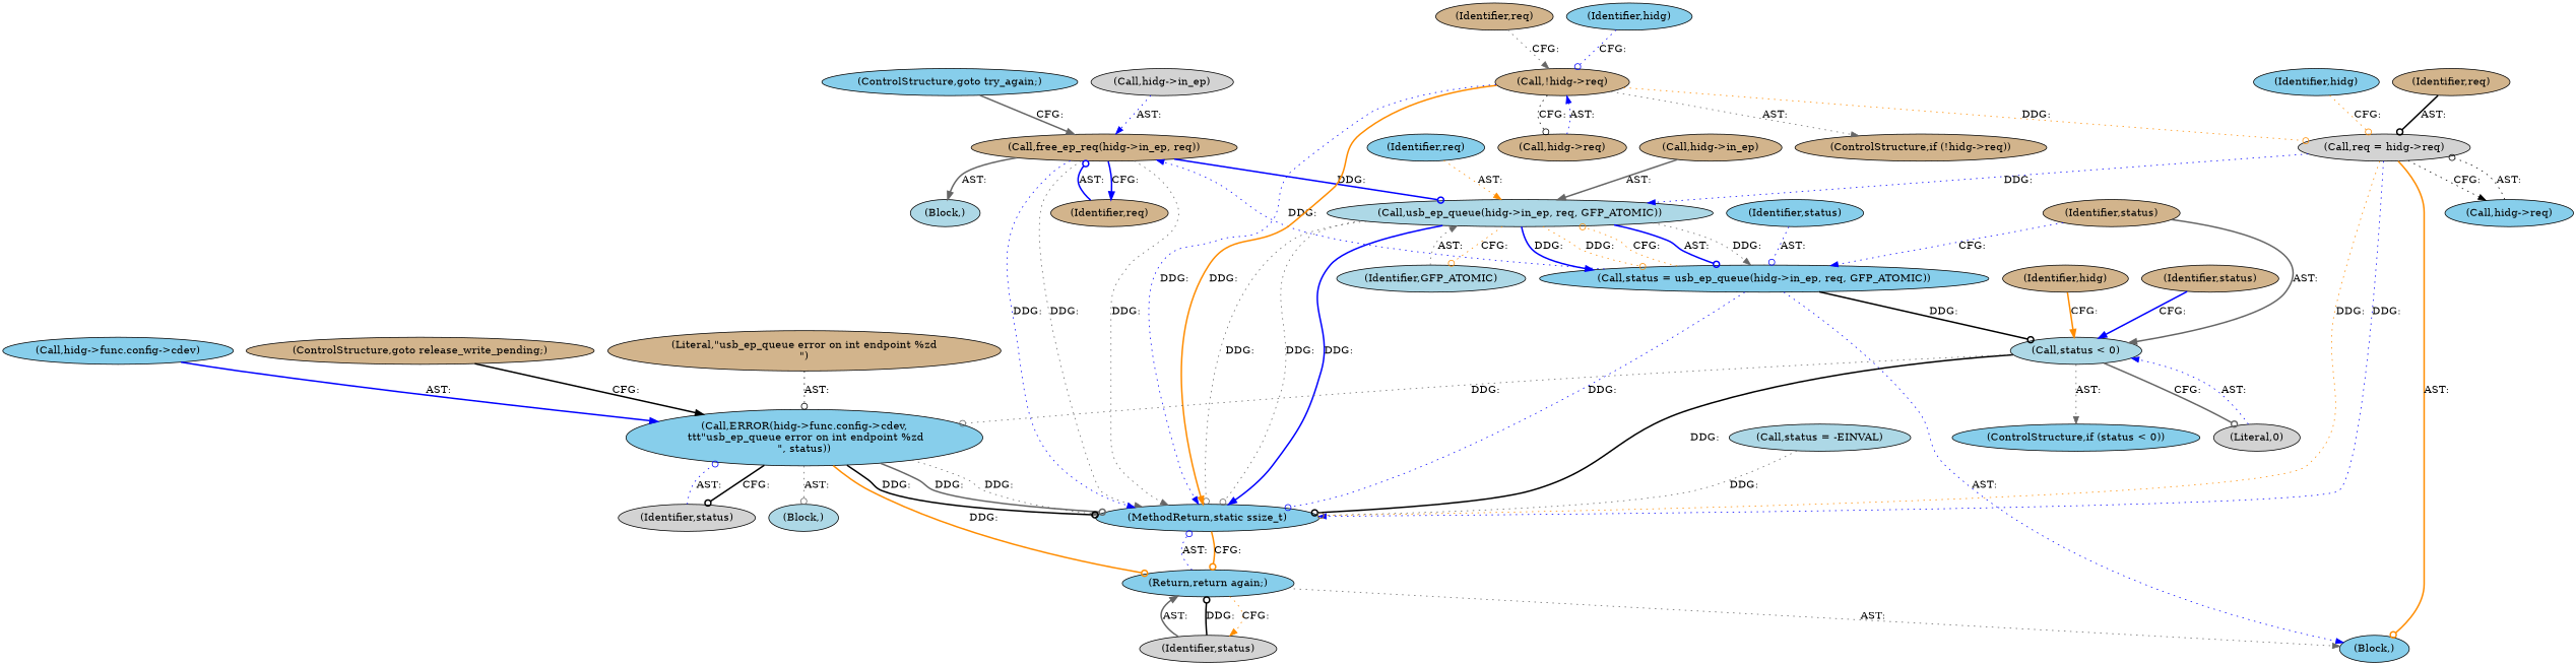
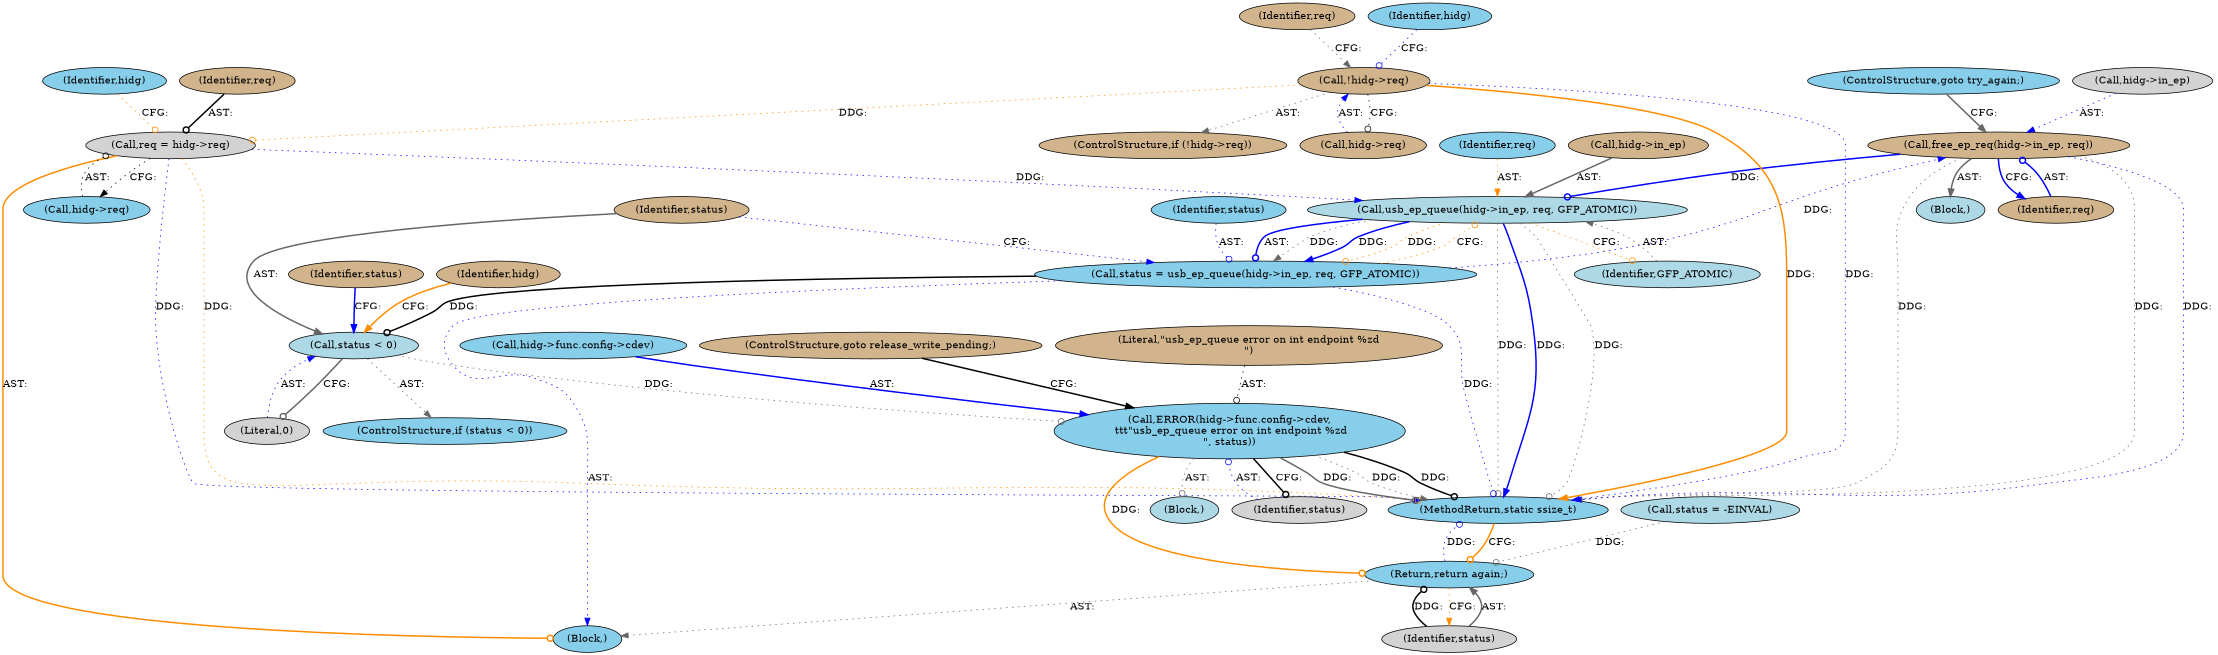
  digraph {
    node [fillcolor=tan style=filled]
    edge [arrowhead=normal color=blue style=dotted]
    n1 [label="(Call,free_ep_req(hidg->in_ep, req))"]
    n2 [fillcolor=lightblue label="(Call,usb_ep_queue(hidg->in_ep, req, GFP_ATOMIC))"]
    n3 [label="(Identifier,req)"]
    n4 [fillcolor=skyblue label="(MethodReturn,static ssize_t)"]
    n5 [fillcolor=lightblue label="(Block,)"]
    n6 [fillcolor=skyblue label="(Call,status = usb_ep_queue(hidg->in_ep, req, GFP_ATOMIC))"]
    n7 [fillcolor=lightblue label="(Identifier,GFP_ATOMIC)"]
    n8 [fillcolor=skyblue label="(Return,return again;)"]
    n9 [fillcolor=lightgrey label="(Call,req = hidg->req)"]
    n10 [fillcolor=skyblue label="(Block,)"]
    n11 [fillcolor=skyblue label="(Call,hidg->req)"]
    n12 [label="(Call,!hidg->req)"]
    n13 [label="(Call,hidg->req)"]
    n14 [label="(ControlStructure,if (!hidg->req))"]
    n15 [fillcolor=lightblue label="(Call,status < 0)"]
    n16 [fillcolor=skyblue label="(Call,ERROR(hidg->func.config->cdev,\n \t\t\t\"usb_ep_queue error on int endpoint %zd\n\", status))"]
    n17 [fillcolor=skyblue label="(ControlStructure,if (status < 0))"]
    n18 [fillcolor=lightgrey label="(Literal,0)"]
    n19 [fillcolor=lightblue label="(Block,)"]
    n20 [fillcolor=lightgrey label="(Identifier,status)"]
    n21 [fillcolor=lightgrey label="(Identifier,status)"]
    n22 [label="(Identifier,req)"]
    n23 [fillcolor=skyblue label="(ControlStructure,goto try_again;)"]
    n24 [label="(Identifier,req)"]
    n25 [fillcolor=skyblue label="(Call,hidg->func.config->cdev)"]
    n26 [label="(Identifier,status)"]
    n27 [fillcolor=skyblue label="(Identifier,req)"]
    n28 [fillcolor=skyblue label="(Identifier,status)"]
    n29 [fillcolor=skyblue label="(Identifier,hidg)"]
    n30 [fillcolor=lightgrey label="(Call,hidg->in_ep)"]
    n31 [label="(ControlStructure,goto release_write_pending;)"]
    n32 [label="(Identifier,status)"]
    n33 [fillcolor=lightblue label="(Call,status = -EINVAL)"]
    n34 [label="(Literal,\"usb_ep_queue error on int endpoint %zd\n\")"]
    n35 [label="(Identifier,hidg)"]
    n36 [fillcolor=skyblue label="(Identifier,hidg)"]
    n37 [label="(Call,hidg->in_ep)"]
    n1 -> n2 [arrowhead=odot label="DDG: " style=bold]
    n1 -> n3 [label="CFG: " style=bold]
    n1 -> n4 [color=gray40 label="DDG: "]
    n1 -> n4 [color=gray40 label="DDG: "]
    n1 -> n4 [label="DDG: "]
    n1 -> n5 [color=gray40 label="AST: " style=bold]
    n2 -> n4 [arrowhead=odot color=gray40 label="DDG: "]
    n2 -> n4 [arrowhead=odot color=gray40 label="DDG: "]
    n2 -> n4 [label="DDG: " style=bold]
    n2 -> n6 [arrowhead=odot label="AST: " style=bold]
    n2 -> n6 [color=gray40 label="DDG: "]
    n2 -> n6 [label="DDG: " style=bold]
    n2 -> n6 [arrowhead=odot color=darkorange label="DDG: "]
    n2 -> n7 [arrowhead=odot color=darkorange label="CFG: "]
    n3 -> n1 [arrowhead=odot label="AST: " style=bold]
    n4 -> n8 [arrowhead=odot color=darkorange label="CFG: " style=bold]
    n6 -> n1 [label="DDG: "]
    n6 -> n2 [arrowhead=odot color=darkorange label="CFG: "]
    n6 -> n4 [arrowhead=odot label="DDG: "]
    n6 -> n10 [label="AST: "]
    n6 -> n15 [arrowhead=odot color=black label="DDG: " style=bold]
    n7 -> n2 [color=gray40 label="AST: "]
-   n8 -> n4 [arrowhead=odot label="AST: "]
+   n8 -> n4 [arrowhead=odot label="DDG: "]
    n8 -> n10 [color=gray40 label="AST: "]
    n8 -> n21 [color=darkorange label="CFG: "]
    n9 -> n2 [label="DDG: "]
    n9 -> n4 [label="DDG: "]
    n9 -> n4 [arrowhead=odot color=darkorange label="DDG: "]
    n9 -> n10 [arrowhead=odot color=darkorange label="AST: " style=bold]
    n9 -> n11 [color=black label="CFG: "]
    n11 -> n9 [arrowhead=odot color=black label="AST: "]
    n12 -> n4 [color=darkorange label="DDG: " style=bold]
    n12 -> n4 [label="DDG: "]
    n12 -> n9 [arrowhead=odot color=darkorange label="DDG: "]
    n12 -> n13 [arrowhead=odot color=black label="CFG: "]
    n12 -> n14 [color=gray40 label="AST: "]
    n13 -> n12 [label="AST: "]
-   n15 -> n4 [arrowhead=odot color=black label="DDG: " style=bold]
    n15 -> n16 [arrowhead=odot color=gray40 label="DDG: "]
    n15 -> n17 [color=gray40 label="AST: "]
    n15 -> n18 [arrowhead=odot color=gray40 label="CFG: " style=bold]
    n16 -> n4 [arrowhead=odot color=gray40 label="DDG: " style=bold]
    n16 -> n4 [color=gray40 label="DDG: "]
    n16 -> n4 [arrowhead=odot color=black label="DDG: " style=bold]
    n16 -> n8 [arrowhead=odot color=darkorange label="DDG: " style=bold]
    n16 -> n19 [arrowhead=odot color=gray40 label="AST: "]
    n16 -> n20 [arrowhead=odot color=black label="CFG: " style=bold]
    n18 -> n15 [label="AST: "]
    n20 -> n16 [arrowhead=odot label="AST: "]
    n21 -> n8 [color=gray40 label="AST: " style=bold]
    n21 -> n8 [arrowhead=odot color=black label="DDG: " style=bold]
    n22 -> n12 [color=gray40 label="CFG: "]
    n23 -> n1 [color=gray40 label="CFG: " style=bold]
    n24 -> n9 [arrowhead=odot color=black label="AST: " style=bold]
    n25 -> n16 [label="AST: " style=bold]
    n26 -> n6 [label="CFG: "]
    n26 -> n15 [color=gray40 label="AST: " style=bold]
    n27 -> n2 [color=darkorange label="AST: "]
    n28 -> n6 [arrowhead=odot label="AST: "]
    n29 -> n12 [arrowhead=odot label="CFG: "]
    n30 -> n1 [label="AST: "]
    n31 -> n16 [color=black label="CFG: " style=bold]
    n32 -> n15 [label="CFG: " style=bold]
-   n33 -> n4 [arrowhead=odot color=gray40 label="DDG: "]
+   n33 -> n8 [arrowhead=odot color=gray40 label="DDG: "]
    n34 -> n16 [arrowhead=odot color=black label="AST: "]
    n35 -> n15 [color=darkorange label="CFG: " style=bold]
    n36 -> n9 [arrowhead=odot color=darkorange label="CFG: "]
    n37 -> n2 [color=gray40 label="AST: " style=bold]
  }
